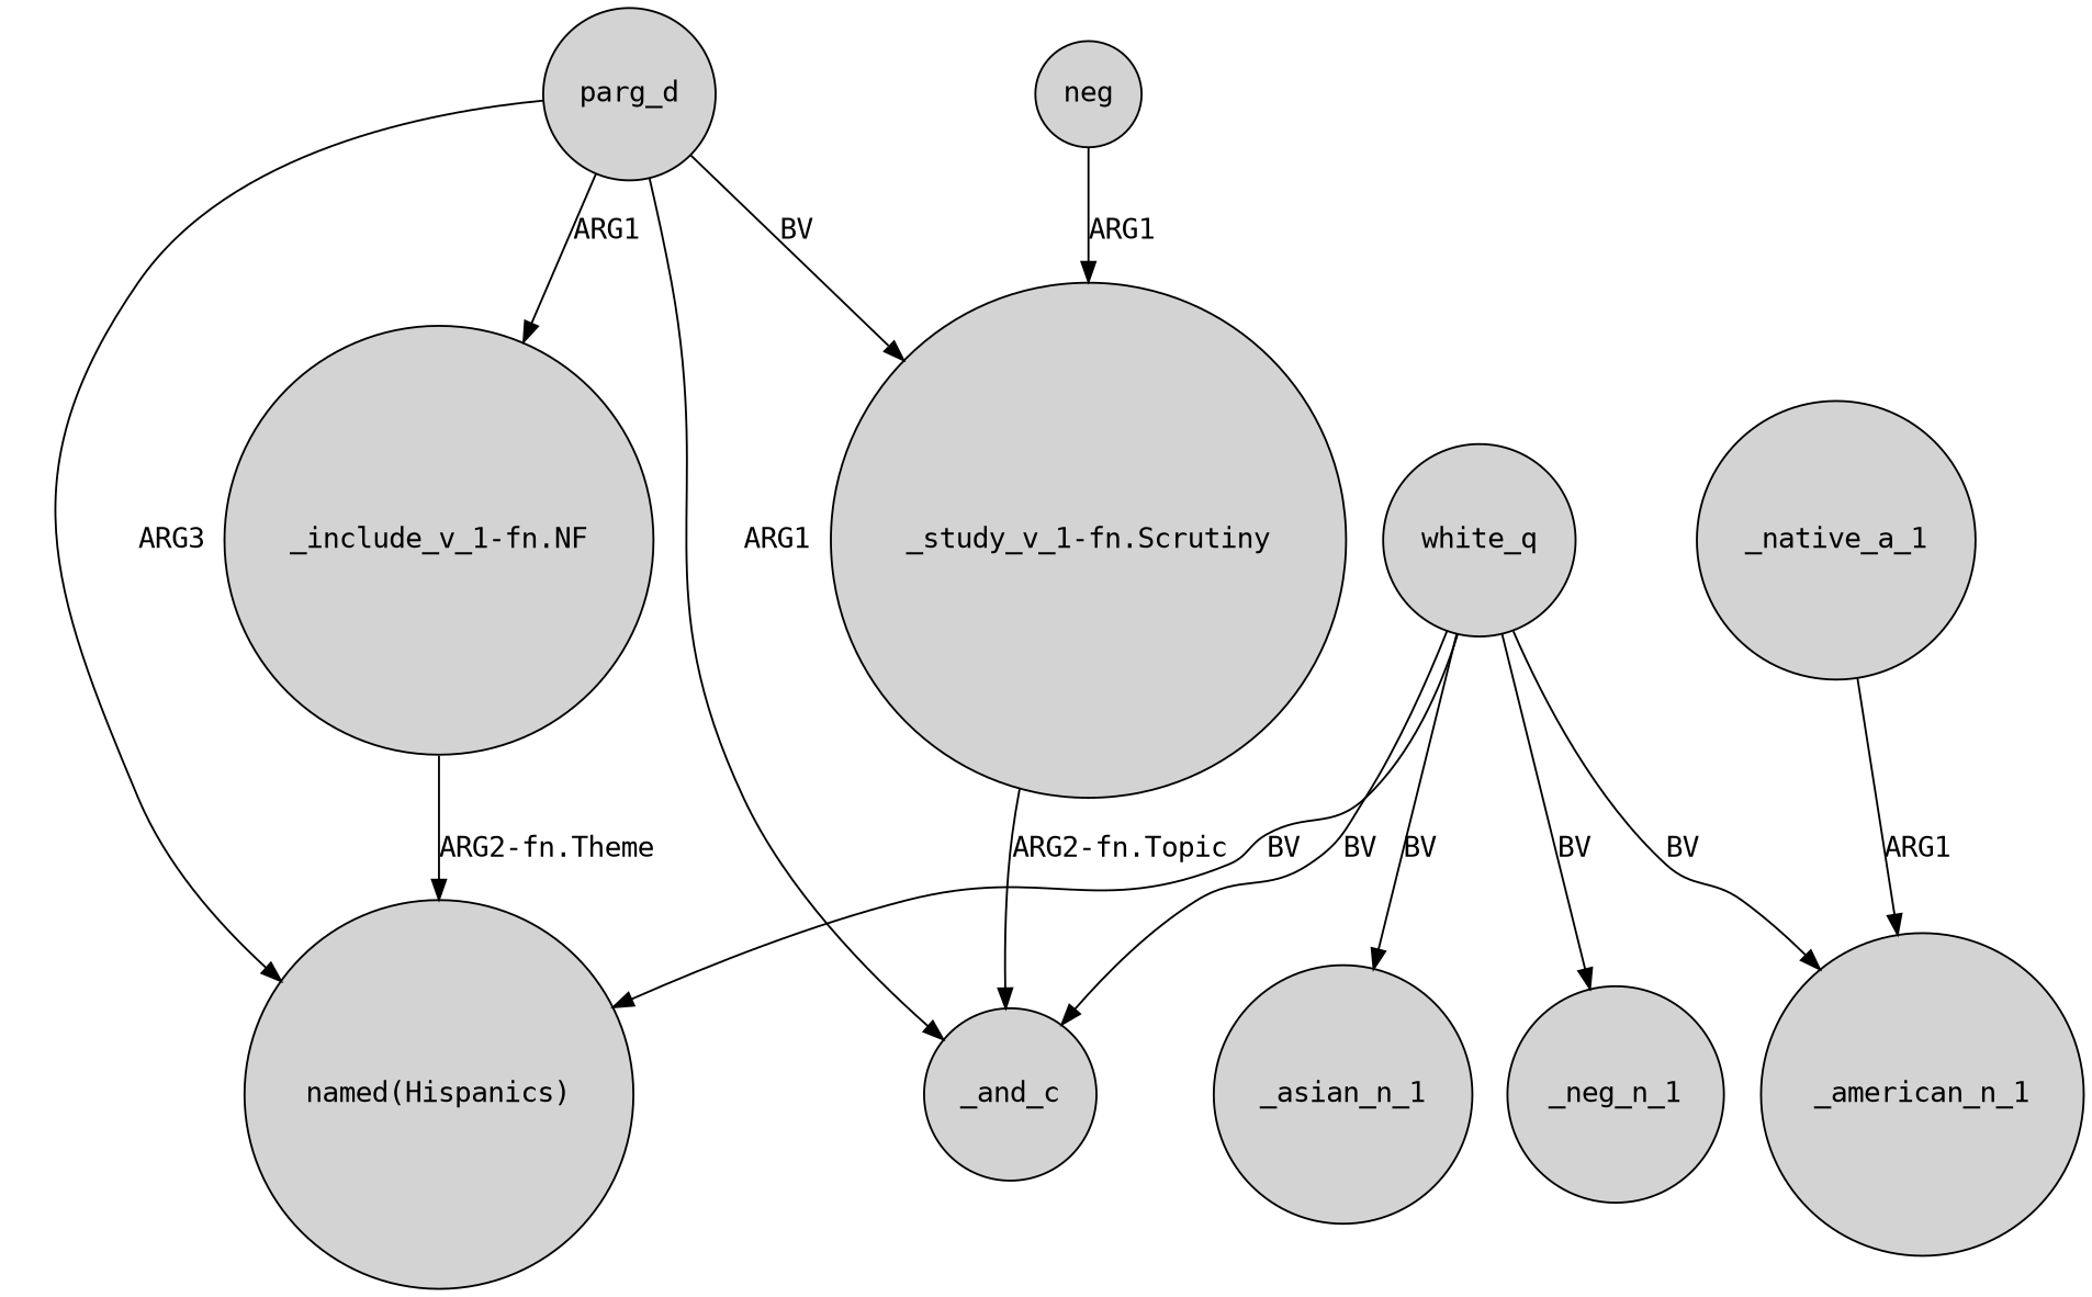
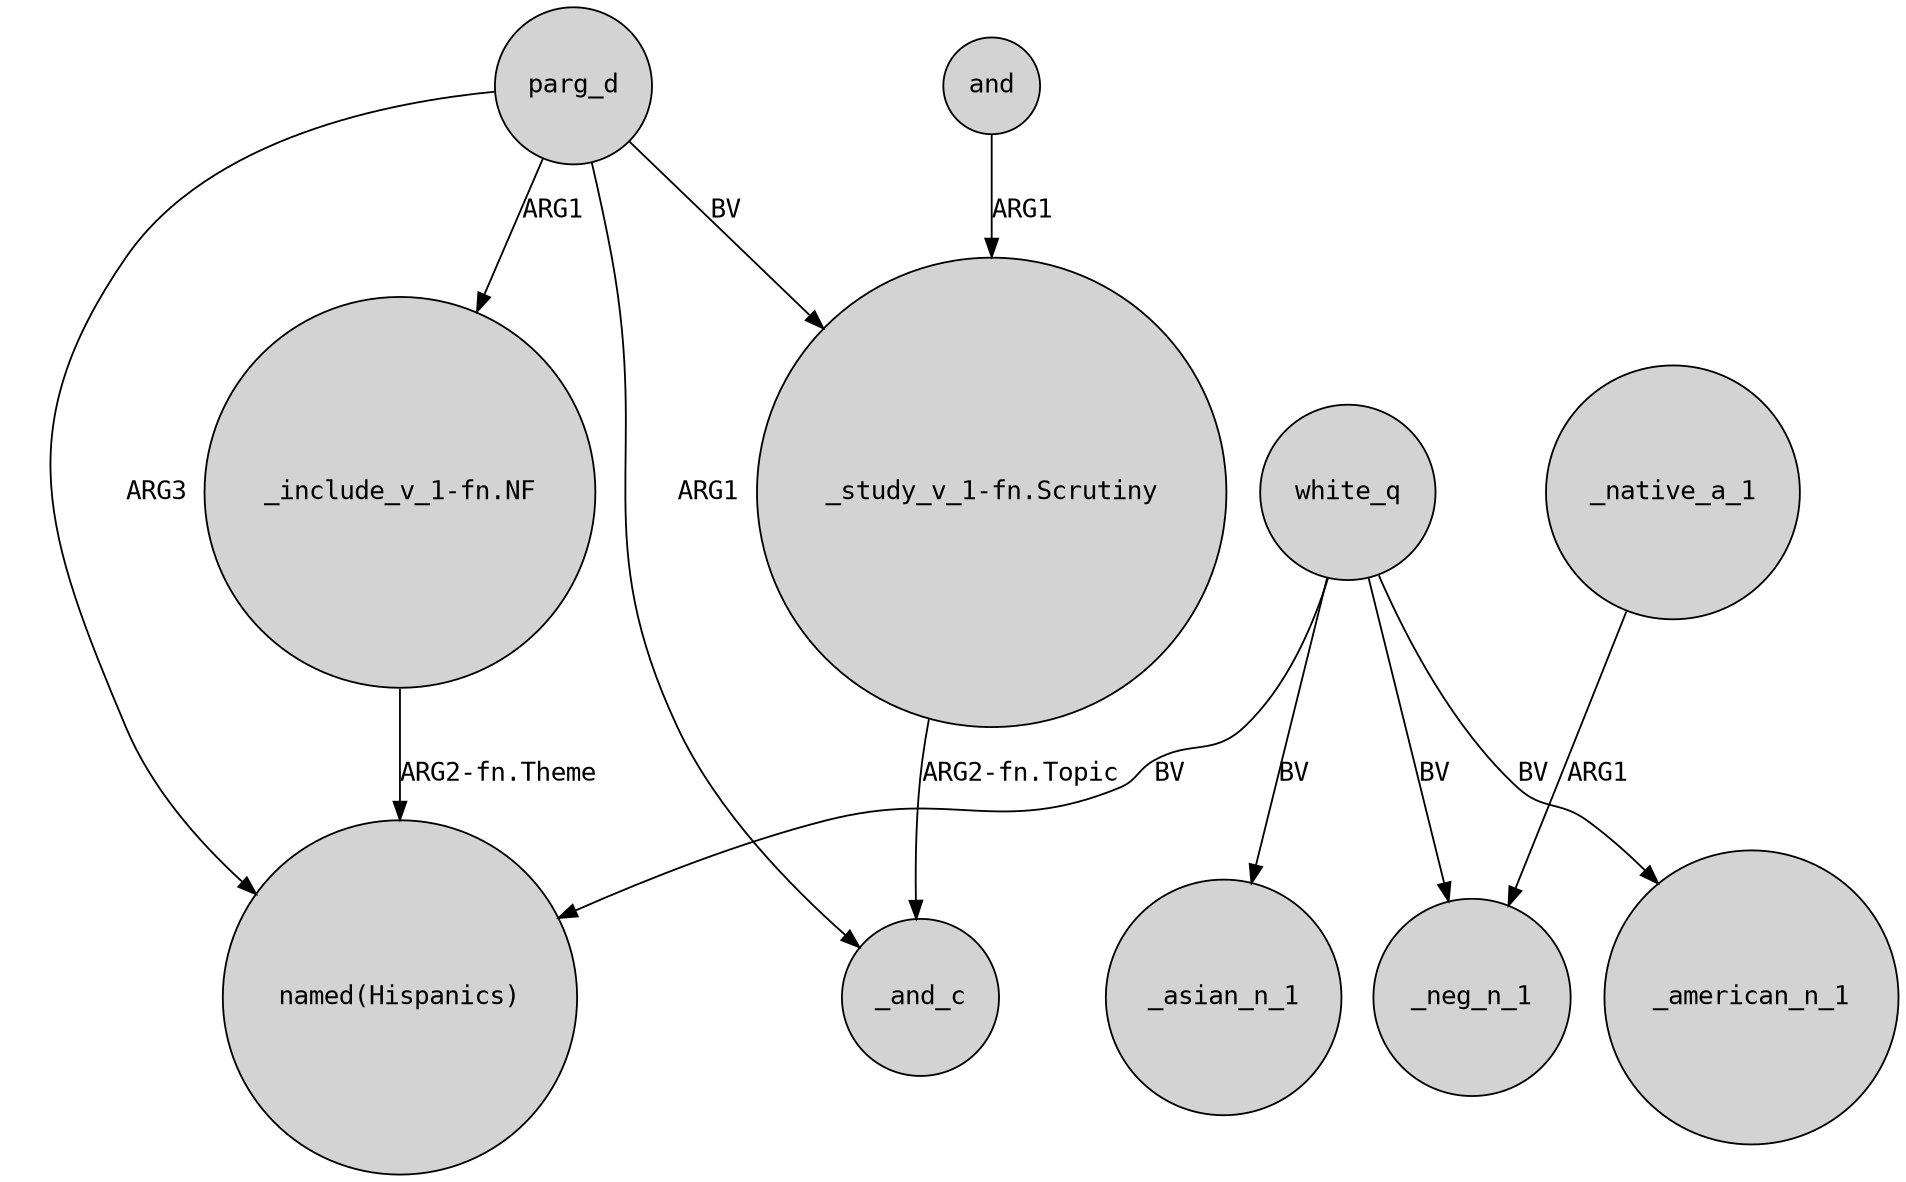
  digraph {
    fontname="DejaVu Sans Mono"
    node [fontname="DejaVu Sans Mono" shape=circle style=filled]
    edge [fontname="DejaVu Sans Mono"]
    parg_d
    "named(Hispanics)"
    "_study_v_1-fn.Scrutiny"
    _and_c
    "_include_v_1-fn.NF"
    n6 [label=white_q]
    n7 [label=_neg_n_1]
    _american_n_1
    _asian_n_1
    _native_a_1
-   neg
+   neg [label=and]
    parg_d -> "named(Hispanics)" [label=ARG3]
    parg_d -> "_study_v_1-fn.Scrutiny" [label=BV]
    parg_d -> _and_c [label=ARG1]
    parg_d -> "_include_v_1-fn.NF" [label=ARG1]
    "_study_v_1-fn.Scrutiny" -> _and_c [label="ARG2-fn.Topic"]
    "_include_v_1-fn.NF" -> "named(Hispanics)" [label="ARG2-fn.Theme"]
    n6 -> "named(Hispanics)" [label=BV]
-   n6 -> _and_c [label=BV]
    n6 -> n7 [label=BV]
    n6 -> _american_n_1 [label=BV]
    n6 -> _asian_n_1 [label=BV]
-   _native_a_1 -> _american_n_1 [label=ARG1]
+   _native_a_1 -> n7 [label=ARG1]
    neg -> "_study_v_1-fn.Scrutiny" [label=ARG1]
  }
